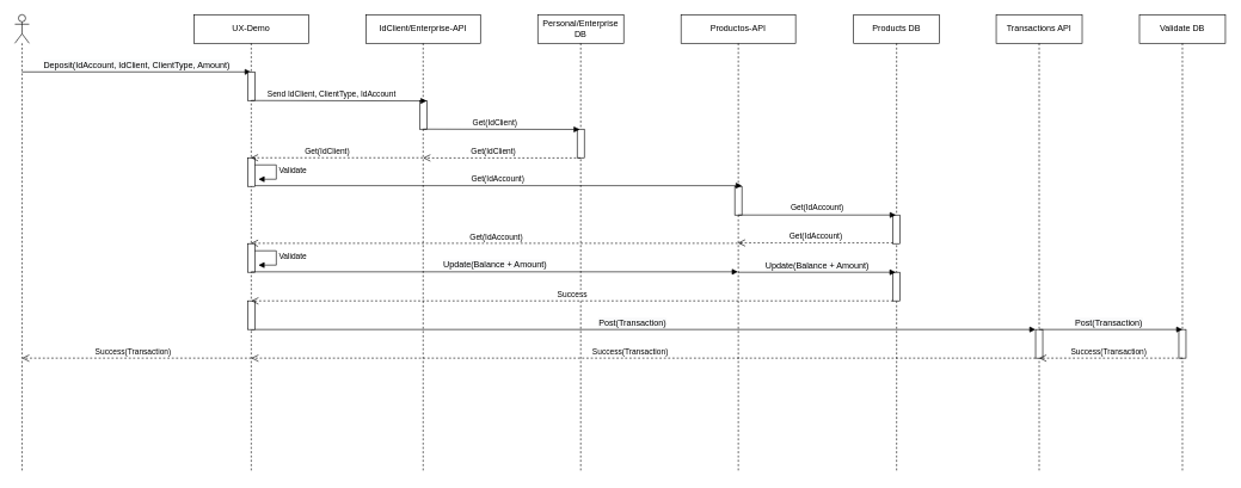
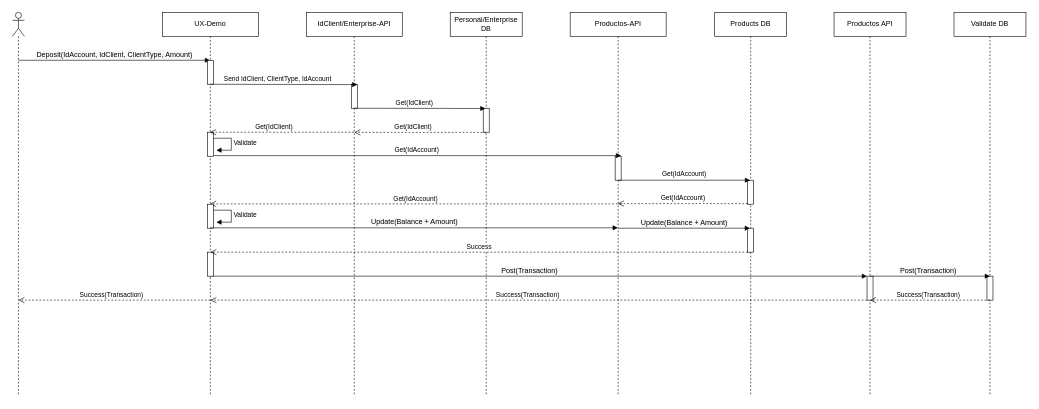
  <mxCell id="0" />
  <mxCell id="1" parent="0" />
  <mxCell id="2" value="" style="shape=umlLifeline;participant=umlActor;perimeter=lifelinePerimeter;whiteSpace=wrap;html=1;container=1;collapsible=0;recursiveResize=0;verticalAlign=top;spacingTop=36;outlineConnect=0;" parent="1" vertex="1"><mxGeometry x="20" y="20" width="20" height="640" as="geometry" /></mxCell>
  <mxCell id="3" value="&lt;span style=&quot;font-size: 12px ; background-color: rgb(248 , 249 , 250)&quot;&gt;Deposit(IdAccount, IdClient, ClientType, Amount)&lt;/span&gt;" style="html=1;verticalAlign=bottom;endArrow=block;rounded=0;" parent="2" target="12" edge="1"><mxGeometry width="80" relative="1" as="geometry"><mxPoint x="10" y="80" as="sourcePoint" /><mxPoint x="90" y="80" as="targetPoint" /></mxGeometry></mxCell>
  <mxCell id="4" value="Productos-API" style="shape=umlLifeline;perimeter=lifelinePerimeter;whiteSpace=wrap;html=1;container=1;collapsible=0;recursiveResize=0;outlineConnect=0;" parent="1" vertex="1"><mxGeometry x="950" y="20" width="160" height="640" as="geometry" /></mxCell>
  <mxCell id="5" value="" style="html=1;points=[];perimeter=orthogonalPerimeter;" parent="4" vertex="1"><mxGeometry x="75" y="240" width="10" height="40" as="geometry" /></mxCell>
  <mxCell id="6" value="&lt;span style=&quot;font-size: 12px ; background-color: rgb(248 , 249 , 250)&quot;&gt;Post(Transaction)&lt;/span&gt;" style="html=1;verticalAlign=bottom;endArrow=block;rounded=0;" parent="4" source="12" edge="1"><mxGeometry x="-0.028" width="80" relative="1" as="geometry"><mxPoint x="-604.833" y="440" as="sourcePoint" /><mxPoint x="495" y="440" as="targetPoint" /><Array as="points" /><mxPoint as="offset" /></mxGeometry></mxCell>
  <mxCell id="7" value="Get(IdAccount)" style="html=1;verticalAlign=bottom;endArrow=open;dashed=1;endSize=8;rounded=0;" edge="1" parent="4" target="12"><mxGeometry relative="1" as="geometry"><mxPoint x="85" y="319.5" as="sourcePoint" /><mxPoint x="-119.003" y="319.5" as="targetPoint" /><Array as="points"><mxPoint x="-78.67" y="319.5" /></Array></mxGeometry></mxCell>
  <mxCell id="8" value="Products DB" style="shape=umlLifeline;perimeter=lifelinePerimeter;whiteSpace=wrap;html=1;container=1;collapsible=0;recursiveResize=0;outlineConnect=0;" parent="1" vertex="1"><mxGeometry x="1191" y="20" width="120" height="640" as="geometry" /></mxCell>
  <mxCell id="9" value="" style="html=1;points=[];perimeter=orthogonalPerimeter;" parent="8" vertex="1"><mxGeometry x="55" y="360" width="10" height="40" as="geometry" /></mxCell>
  <mxCell id="10" value="" style="html=1;points=[];perimeter=orthogonalPerimeter;" parent="8" vertex="1"><mxGeometry x="55" y="280" width="10" height="40" as="geometry" /></mxCell>
  <mxCell id="11" value="Get(IdAccount)" style="html=1;verticalAlign=bottom;endArrow=open;dashed=1;endSize=8;rounded=0;" edge="1" parent="8" target="4"><mxGeometry relative="1" as="geometry"><mxPoint x="55" y="319" as="sourcePoint" /><mxPoint x="-149.003" y="319" as="targetPoint" /><Array as="points"><mxPoint x="-108.67" y="319" /></Array></mxGeometry></mxCell>
  <mxCell id="12" value="UX-Demo" style="shape=umlLifeline;perimeter=lifelinePerimeter;whiteSpace=wrap;html=1;container=1;collapsible=0;recursiveResize=0;outlineConnect=0;" parent="1" vertex="1"><mxGeometry x="270" y="20" width="160" height="640" as="geometry" /></mxCell>
  <mxCell id="13" value="" style="html=1;points=[];perimeter=orthogonalPerimeter;" parent="12" vertex="1"><mxGeometry x="75" y="80" width="10" height="40" as="geometry" /></mxCell>
  <mxCell id="14" value="" style="html=1;points=[];perimeter=orthogonalPerimeter;" parent="12" vertex="1"><mxGeometry x="75" y="320" width="10" height="40" as="geometry" /></mxCell>
  <mxCell id="15" value="" style="html=1;points=[];perimeter=orthogonalPerimeter;" parent="12" vertex="1"><mxGeometry x="75" y="400" width="10" height="40" as="geometry" /></mxCell>
  <mxCell id="16" value="Success(Transaction)" style="html=1;verticalAlign=bottom;endArrow=open;dashed=1;endSize=8;rounded=0;" parent="12" edge="1"><mxGeometry x="0.036" relative="1" as="geometry"><mxPoint x="80" y="480" as="sourcePoint" /><mxPoint x="-240" y="480" as="targetPoint" /><Array as="points"><mxPoint x="25.83" y="480" /></Array><mxPoint x="1" as="offset" /></mxGeometry></mxCell>
  <mxCell id="17" value="" style="html=1;points=[];perimeter=orthogonalPerimeter;" parent="12" vertex="1"><mxGeometry x="75" y="200" width="10" height="40" as="geometry" /></mxCell>
  <mxCell id="18" value="IdClient/Enterprise-API" style="shape=umlLifeline;perimeter=lifelinePerimeter;whiteSpace=wrap;html=1;container=1;collapsible=0;recursiveResize=0;outlineConnect=0;" parent="1" vertex="1"><mxGeometry x="510" y="20" width="160" height="640" as="geometry" /></mxCell>
  <mxCell id="19" value="" style="html=1;points=[];perimeter=orthogonalPerimeter;" parent="18" vertex="1"><mxGeometry x="75" y="120" width="10" height="40" as="geometry" /></mxCell>
- <mxCell id="20" value="Transactions API" style="shape=umlLifeline;perimeter=lifelinePerimeter;whiteSpace=wrap;html=1;container=1;collapsible=0;recursiveResize=0;outlineConnect=0;" parent="1" vertex="1"><mxGeometry x="1390" y="20" width="120" height="640" as="geometry" /></mxCell>
+ <mxCell id="20" value="Productos API" style="shape=umlLifeline;perimeter=lifelinePerimeter;whiteSpace=wrap;html=1;container=1;collapsible=0;recursiveResize=0;outlineConnect=0;" parent="1" vertex="1"><mxGeometry x="1390" y="20" width="120" height="640" as="geometry" /></mxCell>
  <mxCell id="21" value="" style="html=1;points=[];perimeter=orthogonalPerimeter;" parent="20" vertex="1"><mxGeometry x="55" y="440" width="10" height="40" as="geometry" /></mxCell>
  <mxCell id="22" value="&lt;span style=&quot;font-size: 12px ; background-color: rgb(248 , 249 , 250)&quot;&gt;Update(Balance + Amount)&lt;/span&gt;" style="html=1;verticalAlign=bottom;endArrow=block;rounded=0;exitX=0.48;exitY=0.985;exitDx=0;exitDy=0;exitPerimeter=0;" parent="1" source="14" target="4" edge="1"><mxGeometry width="80" relative="1" as="geometry"><mxPoint x="269.667" y="419.58" as="sourcePoint" /><mxPoint x="1279.5" y="419.58" as="targetPoint" /><Array as="points" /></mxGeometry></mxCell>
  <mxCell id="23" value="Personal/Enterprise DB" style="shape=umlLifeline;perimeter=lifelinePerimeter;whiteSpace=wrap;html=1;container=1;collapsible=0;recursiveResize=0;outlineConnect=0;" parent="1" vertex="1"><mxGeometry x="750" y="20" width="120" height="640" as="geometry" /></mxCell>
  <mxCell id="24" value="" style="html=1;points=[];perimeter=orthogonalPerimeter;" parent="23" vertex="1"><mxGeometry x="55" y="160" width="10" height="40" as="geometry" /></mxCell>
  <mxCell id="25" value="Get(IdAccount)" style="html=1;verticalAlign=bottom;endArrow=block;rounded=0;" edge="1" parent="23" source="17"><mxGeometry x="-0.002" y="1" width="80" relative="1" as="geometry"><mxPoint x="-372.5" y="239" as="sourcePoint" /><mxPoint x="285" y="239" as="targetPoint" /><Array as="points" /><mxPoint as="offset" /></mxGeometry></mxCell>
  <mxCell id="26" value="Success" style="html=1;verticalAlign=bottom;endArrow=open;dashed=1;endSize=8;rounded=0;" parent="1" edge="1"><mxGeometry relative="1" as="geometry"><mxPoint x="1246" y="420" as="sourcePoint" /><mxPoint x="349.997" y="420" as="targetPoint" /><Array as="points"><mxPoint x="390.33" y="420" /></Array></mxGeometry></mxCell>
  <mxCell id="27" value="Success(Transaction)" style="html=1;verticalAlign=bottom;endArrow=open;dashed=1;endSize=8;rounded=0;" parent="1" edge="1"><mxGeometry x="0.036" relative="1" as="geometry"><mxPoint x="1445" y="500" as="sourcePoint" /><mxPoint x="350" y="500" as="targetPoint" /><Array as="points"><mxPoint x="615.83" y="500" /></Array><mxPoint x="1" as="offset" /></mxGeometry></mxCell>
  <mxCell id="28" value="Send IdClient, ClientType, IdAccount" style="html=1;verticalAlign=bottom;endArrow=block;rounded=0;exitX=0.48;exitY=0.985;exitDx=0;exitDy=0;exitPerimeter=0;" edge="1" parent="1"><mxGeometry x="-0.089" width="80" relative="1" as="geometry"><mxPoint x="350.08" y="140" as="sourcePoint" /><mxPoint x="595" y="140.59" as="targetPoint" /><Array as="points" /><mxPoint as="offset" /></mxGeometry></mxCell>
  <mxCell id="29" value="Get(IdClient)" style="html=1;verticalAlign=bottom;endArrow=block;rounded=0;entryX=0.371;entryY=0.01;entryDx=0;entryDy=0;entryPerimeter=0;" edge="1" parent="1"><mxGeometry x="-0.089" width="80" relative="1" as="geometry"><mxPoint x="590" as="sourcePoint" y="180" /><mxPoint x="808.71" y="180.4" as="targetPoint" /><Array as="points" /><mxPoint as="offset" /></mxGeometry></mxCell>
  <mxCell id="30" value="Get(IdClient)" style="html=1;verticalAlign=bottom;endArrow=open;dashed=1;endSize=8;rounded=0;entryX=0.487;entryY=0.006;entryDx=0;entryDy=0;entryPerimeter=0;" edge="1" parent="1"><mxGeometry x="0.116" relative="1" as="geometry"><mxPoint x="809.5" y="220.24" as="sourcePoint" /><mxPoint x="590" y="220.24" as="targetPoint" /><Array as="points" /><mxPoint as="offset" /></mxGeometry></mxCell>
  <mxCell id="31" value="Get(IdClient)" style="html=1;verticalAlign=bottom;endArrow=open;dashed=1;endSize=8;rounded=0;" edge="1" parent="1" target="12"><mxGeometry x="0.116" relative="1" as="geometry"><mxPoint x="589.5" y="220" as="sourcePoint" /><mxPoint x="370" y="220" as="targetPoint" /><Array as="points" /><mxPoint as="offset" /></mxGeometry></mxCell>
  <mxCell id="32" value="Validate" style="edgeStyle=orthogonalEdgeStyle;html=1;align=left;spacingLeft=2;endArrow=block;rounded=0;entryX=1;entryY=0;" edge="1" parent="1"><mxGeometry relative="1" as="geometry"><mxPoint x="355" y="229.99" as="sourcePoint" /><Array as="points"><mxPoint x="385" y="229.99" /></Array><mxPoint x="360" y="249.99" as="targetPoint" /></mxGeometry></mxCell>
  <mxCell id="33" value="Validate" style="edgeStyle=orthogonalEdgeStyle;html=1;align=left;spacingLeft=2;endArrow=block;rounded=0;entryX=1;entryY=0;" edge="1" parent="1"><mxGeometry relative="1" as="geometry"><mxPoint x="355" y="350" as="sourcePoint" /><Array as="points"><mxPoint x="385" y="350" /></Array><mxPoint x="360" y="370" as="targetPoint" /></mxGeometry></mxCell>
  <mxCell id="34" value="Get(IdAccount)" style="html=1;verticalAlign=bottom;endArrow=block;rounded=0;entryX=0.4;entryY=0;entryDx=0;entryDy=0;entryPerimeter=0;" edge="1" parent="1" target="10"><mxGeometry x="-0.002" y="1" width="80" relative="1" as="geometry"><mxPoint x="1030" y="300" as="sourcePoint" /><mxPoint x="1227.5" y="300" as="targetPoint" /><Array as="points" /><mxPoint as="offset" /></mxGeometry></mxCell>
  <mxCell id="35" value="&lt;span style=&quot;font-size: 12px ; background-color: rgb(248 , 249 , 250)&quot;&gt;Update(Balance + Amount)&lt;/span&gt;" style="html=1;verticalAlign=bottom;endArrow=block;rounded=0;" edge="1" parent="1" source="4"><mxGeometry width="80" relative="1" as="geometry"><mxPoint x="570" y="380" as="sourcePoint" /><mxPoint x="1249.7" y="380" as="targetPoint" /><Array as="points" /></mxGeometry></mxCell>
  <mxCell id="36" value="Validate DB" style="shape=umlLifeline;perimeter=lifelinePerimeter;whiteSpace=wrap;html=1;container=1;collapsible=0;recursiveResize=0;outlineConnect=0;" vertex="1" parent="1"><mxGeometry x="1590" y="20" width="120" height="640" as="geometry" /></mxCell>
  <mxCell id="37" value="" style="html=1;points=[];perimeter=orthogonalPerimeter;" vertex="1" parent="36"><mxGeometry x="55" y="440" width="10" height="40" as="geometry" /></mxCell>
  <mxCell id="38" value="&lt;span style=&quot;font-size: 12px ; background-color: rgb(248 , 249 , 250)&quot;&gt;Post(Transaction)&lt;/span&gt;" style="html=1;verticalAlign=bottom;endArrow=block;rounded=0;" edge="1" parent="36"><mxGeometry x="-0.028" width="80" relative="1" as="geometry"><mxPoint x="-140" y="440" as="sourcePoint" /><mxPoint x="60" y="440" as="targetPoint" /><Array as="points" /><mxPoint as="offset" /></mxGeometry></mxCell>
  <mxCell id="39" value="Success(Transaction)" style="html=1;verticalAlign=bottom;endArrow=open;dashed=1;endSize=8;rounded=0;" edge="1" parent="1"><mxGeometry x="0.036" relative="1" as="geometry"><mxPoint x="1650" y="500" as="sourcePoint" /><mxPoint x="1450" y="500" as="targetPoint" /><Array as="points" /><mxPoint x="1" as="offset" /></mxGeometry></mxCell>
